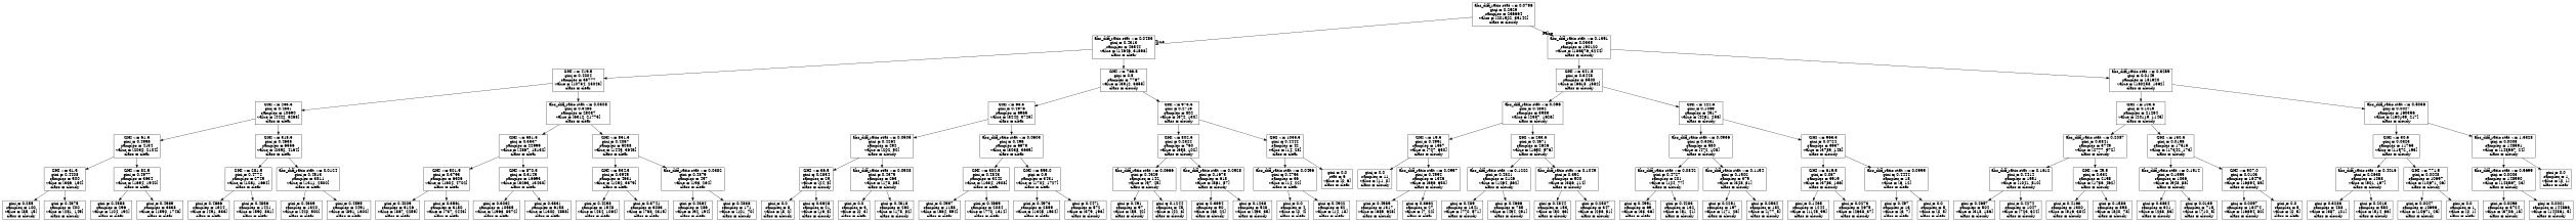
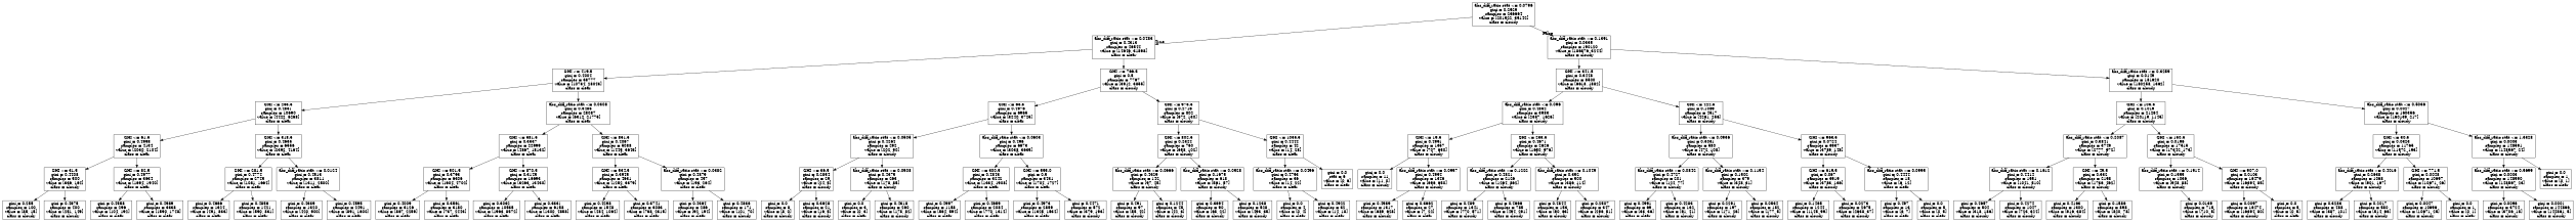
  digraph {
    node [shape=box]
    n1 [label="abs_diff_ratio stat <= 0.0796\ngini = 0.2529\nsamples = 236664\nvalue = [201522, 35142]\nclass = cloudy"]
    n2 [label="abs_diff_ratio stat <= 0.0483\ngini = 0.4313\nsamples = 46544\nvalue = [14646, 31898]\nclass = clear"]
    n3 [label="abs_diff_ratio stat <= 0.1391\ngini = 0.0335\nsamples = 190120\nvalue = [186876, 3244]\nclass = cloudy"]
    n4 [label="GHI <= 419.5\ngini = 0.4004\nsamples = 38777\nvalue = [10734, 28043]\nclass = clear"]
    n5 [label="GHI <= 766.5\ngini = 0.5\nsamples = 7767\nvalue = [3912, 3855]\nclass = cloudy"]
    n6 [label="GHI <= 341.5\ngini = 0.3448\nsamples = 8500\nvalue = [6618, 1882]\nclass = cloudy"]
    n7 [label="abs_diff_ratio stat <= 0.3259\ngini = 0.0149\nsamples = 181620\nvalue = [180258, 1362]\nclass = cloudy"]
    n8 [label="GHI <= 233.5\ngini = 0.4851\nsamples = 10690\nvalue = [4422, 6268]\nclass = clear"]
    n9 [label="abs_diff_ratio stat <= 0.0308\ngini = 0.3485\nsamples = 28087\nvalue = [6312, 21775]\nclass = clear"]
    n10 [label="GHI <= 65.5\ngini = 0.4976\nsamples = 6965\nvalue = [3240, 3725]\nclass = clear"]
    n11 [label="GHI <= 973.5\ngini = 0.2716\nsamples = 802\nvalue = [672, 130]\nclass = cloudy"]
    n12 [label="GHI <= 61.5\ngini = 0.4998\nsamples = 4134\nvalue = [2030, 2104]\nclass = clear"]
    n13 [label="GHI <= 318.5\ngini = 0.4635\nsamples = 6556\nvalue = [2392, 4164]\nclass = clear"]
    n14 [label="GHI <= 581.5\ngini = 0.3337\nsamples = 22999\nvalue = [4867, 18132]\nclass = clear"]
    n15 [label="GHI <= 851.5\ngini = 0.4067\nsamples = 5088\nvalue = [1445, 3643]\nclass = clear"]
    n16 [label="GHI <= 31.5\ngini = 0.4408\nsamples = 500\nvalue = [336, 164]\nclass = cloudy"]
    n17 [label="GHI <= 82.5\ngini = 0.4977\nsamples = 3634\nvalue = [1694, 1940]\nclass = clear"]
    n18 [label="GHI <= 281.5\ngini = 0.4774\nsamples = 2745\nvalue = [1081, 1664]\nclass = clear"]
    n19 [label="abs_diff_ratio stat <= 0.0124\ngini = 0.4513\nsamples = 3811\nvalue = [1311, 2500]\nclass = clear"]
    n20 [label="gini = 0.255\nsamples = 100\nvalue = [85, 15]\nclass = cloudy"]
    n21 [label="gini = 0.4675\nsamples = 400\nvalue = [251, 149]\nclass = cloudy"]
    n22 [label="gini = 0.4558\nsamples = 296\nvalue = [104, 192]\nclass = clear"]
    n23 [label="gini = 0.4989\nsamples = 3338\nvalue = [1590, 1748]\nclass = clear"]
    n24 [label="gini = 0.4666\nsamples = 1324\nvalue = [491, 833]\nclass = clear"]
    n25 [label="gini = 0.4856\nsamples = 1421\nvalue = [590, 831]\nclass = clear"]
    n26 [label="gini = 0.4339\nsamples = 1320\nvalue = [420, 900]\nclass = clear"]
    n27 [label="gini = 0.4595\nsamples = 2491\nvalue = [891, 1600]\nclass = clear"]
    n28 [label="GHI <= 501.5\ngini = 0.3793\nsamples = 6306\nvalue = [1604, 4702]\nclass = clear"]
    n29 [label="GHI <= 870.5\ngini = 0.3145\nsamples = 16693\nvalue = [3263, 13430]\nclass = clear"]
    n30 [label="GHI <= 534.5\ngini = 0.3945\nsamples = 4631\nvalue = [1252, 3379]\nclass = clear"]
    n31 [label="abs_diff_ratio stat <= 0.0382\ngini = 0.4879\nsamples = 457\nvalue = [193, 264]\nclass = clear"]
    n32 [label="gini = 0.4009\nsamples = 3126\nvalue = [867, 2259]\nclass = clear"]
    n33 [label="gini = 0.3561\nsamples = 3180\nvalue = [737, 2443]\nclass = clear"]
    n34 [label="gini = 0.3032\nsamples = 10535\nvalue = [1963, 8572]\nclass = clear"]
    n35 [label="gini = 0.3331\nsamples = 6158\nvalue = [1300, 4858]\nclass = clear"]
    n36 [label="gini = 0.4298\nsamples = 1548\nvalue = [484, 1064]\nclass = clear"]
    n37 [label="gini = 0.3741\nsamples = 3083\nvalue = [768, 2315]\nclass = clear"]
    n38 [label="gini = 0.4364\nsamples = 286\nvalue = [92, 194]\nclass = clear"]
    n39 [label="gini = 0.4836\nsamples = 171\nvalue = [101, 70]\nclass = cloudy"]
    n40 [label="abs_diff_ratio stat <= 0.0505\ngini = 0.4264\nsamples = 292\nvalue = [202, 90]\nclass = cloudy"]
    n41 [label="abs_diff_ratio stat <= 0.0603\ngini = 0.496\nsamples = 6673\nvalue = [3038, 3635]\nclass = clear"]
    n42 [label="GHI <= 802.5\ngini = 0.2324\nsamples = 760\nvalue = [658, 102]\nclass = cloudy"]
    n43 [label="GHI <= 1035.5\ngini = 0.4444\nsamples = 42\nvalue = [14, 28]\nclass = clear"]
    n44 [label="GHI <= 36.5\ngini = 0.2854\nsamples = 29\nvalue = [24, 5]\nclass = cloudy"]
    n45 [label="abs_diff_ratio stat <= 0.0508\ngini = 0.4375\nsamples = 263\nvalue = [178, 85]\nclass = cloudy"]
    n46 [label="GHI <= 300.5\ngini = 0.4843\nsamples = 3242\nvalue = [1334, 1908]\nclass = clear"]
    n47 [label="GHI <= 555.0\ngini = 0.5\nsamples = 3431\nvalue = [1704, 1727]\nclass = clear"]
    n48 [label="gini = 0.0\nsamples = 8\nvalue = [8, 0]\nclass = cloudy"]
    n49 [label="gini = 0.3628\nsamples = 21\nvalue = [16, 5]\nclass = cloudy"]
    n50 [label="gini = 0.0\nsamples = 3\nvalue = [0, 3]\nclass = clear"]
    n51 [label="gini = 0.4318\nsamples = 260\nvalue = [178, 82]\nclass = cloudy"]
    n52 [label="gini = 0.4997\nsamples = 1158\nvalue = [564, 594]\nclass = clear"]
    n53 [label="gini = 0.4659\nsamples = 2084\nvalue = [770, 1314]\nclass = clear"]
    n54 [label="gini = 0.4973\nsamples = 2859\nvalue = [1325, 1534]\nclass = clear"]
    n55 [label="gini = 0.4471\nsamples = 572\nvalue = [379, 193]\nclass = cloudy"]
    n56 [label="abs_diff_ratio stat <= 0.0666\ngini = 0.4329\nsamples = 142\nvalue = [97, 45]\nclass = cloudy"]
    n57 [label="abs_diff_ratio stat <= 0.0528\ngini = 0.1675\nsamples = 618\nvalue = [561, 57]\nclass = cloudy"]
    n58 [label="abs_diff_ratio stat <= 0.0496\ngini = 0.4753\nsamples = 36\nvalue = [14, 22]\nclass = clear"]
    n59 [label="gini = 0.0\nstat = 6\nvalue = [0, 6]\nclass = clear"]
    n60 [label="gini = 0.491\nsamples = 97\nvalue = [55, 42]\nclass = cloudy"]
    n61 [label="gini = 0.1244\nsamples = 45\nvalue = [42, 3]\nclass = cloudy"]
    n62 [label="gini = 0.3694\nsamples = 90\nvalue = [68, 22]\nclass = cloudy"]
    n63 [label="gini = 0.1238\nsamples = 528\nvalue = [493, 35]\nclass = cloudy"]
    n64 [label="gini = 0.0\nsamples = 4\nvalue = [0, 4]\nclass = clear"]
    n65 [label="gini = 0.4922\nsamples = 32\nvalue = [14, 18]\nclass = clear"]
    n66 [label="abs_diff_ratio stat <= 0.096\ngini = 0.4832\nsamples = 3983\nvalue = [2357, 1626]\nclass = cloudy"]
    n67 [label="GHI <= 422.5\ngini = 0.1069\nsamples = 4517\nvalue = [4261, 256]\nclass = cloudy"]
    n68 [label="GHI <= 103.5\ngini = 0.1019\nsamples = 21264\nvalue = [20119, 1145]\nclass = cloudy"]
    n69 [label="abs_diff_ratio stat <= 0.5036\ngini = 0.0027\nsamples = 160356\nvalue = [160139, 217]\nclass = cloudy"]
    n70 [label="GHI <= 19.5\ngini = 0.4991\nsamples = 1357\nvalue = [707, 650]\nclass = cloudy"]
    n71 [label="GHI <= 233.5\ngini = 0.4671\nsamples = 2626\nvalue = [1650, 976]\nclass = cloudy"]
    n72 [label="abs_diff_ratio stat <= 0.0936\ngini = 0.3031\nsamples = 580\nvalue = [472, 108]\nclass = cloudy"]
    n73 [label="GHI <= 963.5\ngini = 0.0724\nsamples = 3937\nvalue = [3789, 148]\nclass = cloudy"]
    n74 [label="gini = 0.0\nsamples = 11\nvalue = [11, 0]\nclass = cloudy"]
    n75 [label="abs_diff_ratio stat <= 0.0957\ngini = 0.4994\nsamples = 1346\nvalue = [696, 650]\nclass = cloudy"]
    n76 [label="abs_diff_ratio stat <= 0.1222\ngini = 0.4821\nsamples = 2126\nvalue = [1264, 862]\nclass = cloudy"]
    n77 [label="abs_diff_ratio stat <= 0.1049\ngini = 0.352\nsamples = 500\nvalue = [386, 114]\nclass = cloudy"]
    n78 [label="gini = 0.4989\nsamples = 1317\nvalue = [689, 628]\nclass = cloudy"]
    n79 [label="gini = 0.3662\nsamples = 27\nvalue = [7, 22]\nclass = clear"]
    n80 [label="gini = 0.489\nsamples = 1341\nvalue = [770, 571]\nclass = cloudy"]
    n81 [label="gini = 0.4666\nsamples = 785\nvalue = [494, 291]\nclass = cloudy"]
    n82 [label="gini = 0.4844\nsamples = 153\nvalue = [90, 63]\nclass = cloudy"]
    n83 [label="gini = 0.2507\nsamples = 347\nvalue = [296, 51]\nclass = cloudy"]
    n84 [label="abs_diff_ratio stat <= 0.0842\ngini = 0.4727\nsamples = 201\nvalue = [124, 77]\nclass = cloudy"]
    n85 [label="abs_diff_ratio stat <= 0.1154\ngini = 0.1502\nsamples = 379\nvalue = [348, 31]\nclass = cloudy"]
    n86 [label="GHI <= 619.5\ngini = 0.067\nsamples = 3919\nvalue = [3783, 136]\nclass = cloudy"]
    n87 [label="abs_diff_ratio stat <= 0.0995\ngini = 0.4444\nsamples = 18\nvalue = [6, 12]\nclass = clear"]
    n88 [label="gini = 0.4991\nsamples = 69\nvalue = [33, 36]\nclass = clear"]
    n89 [label="gini = 0.4283\nsamples = 132\nvalue = [91, 41]\nclass = cloudy"]
    n90 [label="gini = 0.2291\nsamples = 197\nvalue = [171, 26]\nclass = cloudy"]
    n91 [label="gini = 0.0534\nsamples = 182\nvalue = [177, 5]\nclass = cloudy"]
    n92 [label="gini = 0.1465\nsamples = 1244\nvalue = [1145, 99]\nclass = cloudy"]
    n93 [label="gini = 0.0273\nsamples = 2675\nvalue = [2638, 37]\nclass = cloudy"]
    n94 [label="gini = 0.497\nsamples = 13\nvalue = [6, 7]\nclass = clear"]
    n95 [label="gini = 0.0\nsamples = 5\nvalue = [0, 5]\nclass = clear"]
    n96 [label="abs_diff_ratio stat <= 0.2087\ngini = 0.3841\nsamples = 3749\nvalue = [2777, 972]\nclass = cloudy"]
    n97 [label="GHI <= 150.5\ngini = 0.0196\nsamples = 17515\nvalue = [17342, 173]\nclass = cloudy"]
    n98 [label="GHI <= 30.5\ngini = 0.0323\nsamples = 11765\nvalue = [11572, 193]\nclass = cloudy"]
    n99 [label="abs_diff_ratio stat <= 1.3328\ngini = 0.0003\nsamples = 148591\nvalue = [148567, 24]\nclass = cloudy"]
    n100 [label="abs_diff_ratio stat <= 0.1612\ngini = 0.4414\nsamples = 1551\nvalue = [1041, 510]\nclass = cloudy"]
    n101 [label="GHI <= 49.5\ngini = 0.332\nsamples = 2198\nvalue = [1736, 462]\nclass = cloudy"]
    n102 [label="abs_diff_ratio stat <= 0.1914\ngini = 0.1555\nsamples = 1036\nvalue = [948, 88]\nclass = cloudy"]
    n103 [label="GHI <= 907.0\ngini = 0.0103\nsamples = 16479\nvalue = [16394, 85]\nclass = cloudy"]
    n104 [label="gini = 0.4657\nsamples = 504\nvalue = [318, 186]\nclass = cloudy"]
    n105 [label="gini = 0.4274\nsamples = 1047\nvalue = [723, 324]\nclass = cloudy"]
    n106 [label="gini = 0.4163\nsamples = 1300\nvalue = [916, 384]\nclass = cloudy"]
    n107 [label="gini = 0.1586\nsamples = 898\nvalue = [820, 78]\nclass = cloudy"]
-   n108 [label="gini = 0.3834\nsamples = 321\nvalue = [238, 83]\nclass = cloudy"]
    n109 [label="gini = 0.0139\nsamples = 715\nvalue = [710, 5]\nclass = cloudy"]
    n110 [label="gini = 0.0097\nsamples = 16474\nvalue = [16394, 80]\nclass = cloudy"]
    n111 [label="gini = 0.0\nsamples = 5\nvalue = [0, 5]\nclass = clear"]
    n112 [label="abs_diff_ratio stat <= 0.4016\ngini = 0.2638\nsamples = 1068\nvalue = [901, 167]\nclass = cloudy"]
    n113 [label="GHI <= 771.5\ngini = 0.0048\nsamples = 10697\nvalue = [10671, 26]\nclass = cloudy"]
    n114 [label="abs_diff_ratio stat <= 0.5699\ngini = 0.0003\nsamples = 148590\nvalue = [148567, 23]\nclass = cloudy"]
    n115 [label="gini = 0.0\nsamples = 1\nvalue = [0, 1]\nclass = clear"]
    n116 [label="gini = 0.3283\nsamples = 488\nvalue = [387, 101]\nclass = cloudy"]
-   n117 [label="gini = 0.2013\nsamples = 580\nvalue = [514, 66]\nclass = cloudy"]
+   n117 [label="gini = 0.2017\nsamples = 580\nvalue = [514, 66]\nclass = cloudy"]
    n118 [label="gini = 0.0047\nsamples = 10696\nvalue = [10671, 25]\nclass = cloudy"]
    n119 [label="gini = 0.0\nsamples = 1\nvalue = [0, 1]\nclass = clear"]
    n120 [label="gini = 0.0096\nsamples = 3724\nvalue = [3706, 18]\nclass = cloudy"]
    n121 [label="gini = 0.0001\nsamples = 144866\nvalue = [144861, 5]\nclass = cloudy"]
    n1 -> n2 [headlabel=True labelangle=45 labeldistance=2.5]
    n1 -> n3 [headlabel=False labelangle=-45 labeldistance=2.5]
    n2 -> n4
    n2 -> n5
    n3 -> n6
    n3 -> n7
    n4 -> n8
    n4 -> n9
    n5 -> n10
    n5 -> n11
    n6 -> n66
    n6 -> n67
    n7 -> n68
    n7 -> n69
    n8 -> n12
    n8 -> n13
    n9 -> n14
    n9 -> n15
    n10 -> n40
    n10 -> n41
    n11 -> n42
    n11 -> n43
    n12 -> n16
    n12 -> n17
    n13 -> n18
    n13 -> n19
    n14 -> n28
    n14 -> n29
    n15 -> n30
    n15 -> n31
    n16 -> n20
    n16 -> n21
    n17 -> n22
    n17 -> n23
    n18 -> n24
    n18 -> n25
    n19 -> n26
    n19 -> n27
    n28 -> n32
    n28 -> n33
    n29 -> n34
    n29 -> n35
    n30 -> n36
    n30 -> n37
    n31 -> n38
    n31 -> n39
    n40 -> n44
    n40 -> n45
    n41 -> n46
    n41 -> n47
    n42 -> n56
    n42 -> n57
    n43 -> n58
    n43 -> n59
    n44 -> n48
    n44 -> n49
    n45 -> n50
    n45 -> n51
    n46 -> n52
    n46 -> n53
    n47 -> n54
    n47 -> n55
    n56 -> n60
    n56 -> n61
    n57 -> n62
    n57 -> n63
    n58 -> n64
    n58 -> n65
    n66 -> n70
    n66 -> n71
    n67 -> n72
    n67 -> n73
    n68 -> n96
    n68 -> n97
    n69 -> n98
    n69 -> n99
    n70 -> n74
    n70 -> n75
    n71 -> n76
    n71 -> n77
    n72 -> n84
    n72 -> n85
    n73 -> n86
    n73 -> n87
    n75 -> n78
    n75 -> n79
    n76 -> n80
    n76 -> n81
    n77 -> n82
    n77 -> n83
    n84 -> n88
    n84 -> n89
    n85 -> n90
    n85 -> n91
    n86 -> n92
    n86 -> n93
    n87 -> n94
    n87 -> n95
    n96 -> n100
    n96 -> n101
    n97 -> n102
    n97 -> n103
    n98 -> n112
    n98 -> n113
    n99 -> n114
    n99 -> n115
    n100 -> n104
    n100 -> n105
    n101 -> n106
    n101 -> n107
-   n102 -> n108
    n102 -> n109
    n103 -> n110
    n103 -> n111
    n112 -> n116
    n112 -> n117
    n113 -> n118
    n113 -> n119
    n114 -> n120
    n114 -> n121
  }
